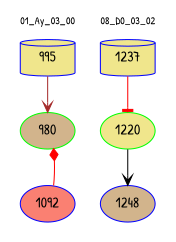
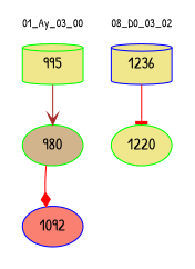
  digraph {
    fontname="Patrick Hand"
    node [color=blue fillcolor=khaki fontname="Patrick Hand" shape=ellipse style=filled]
    edge [arrowhead=vee color=red fontname="Patrick Hand"]
-   n1 [label=995 shape=cylinder]
+   n1 [color=green label=995 shape=cylinder]
    n2 [color=green fillcolor=tan label=980]
    n3 [fillcolor=salmon label=1092]
-   n4 [label=1237 shape=cylinder]
+   n4 [label=1236 shape=cylinder]
    n5 [color=green label=1220]
-   n6 [fillcolor=tan label=1248]
    subgraph cluster_1 {
      color=white
      fontsize=10
      label="01_Ay_03_00"
      n1
      n2
      n3
    }
    subgraph cluster_2 {
      color=white
      fontsize=10
      label="08_D0_03_02"
      n4
      n5
-     n6
    }
    n1 -> n2 [color=brown]
-   n3 -> n2 [arrowhead=diamond]
+   n2 -> n3 [arrowhead=diamond]
    n4 -> n5 [arrowhead=tee]
-   n5 -> n6 [color=black]
  }
